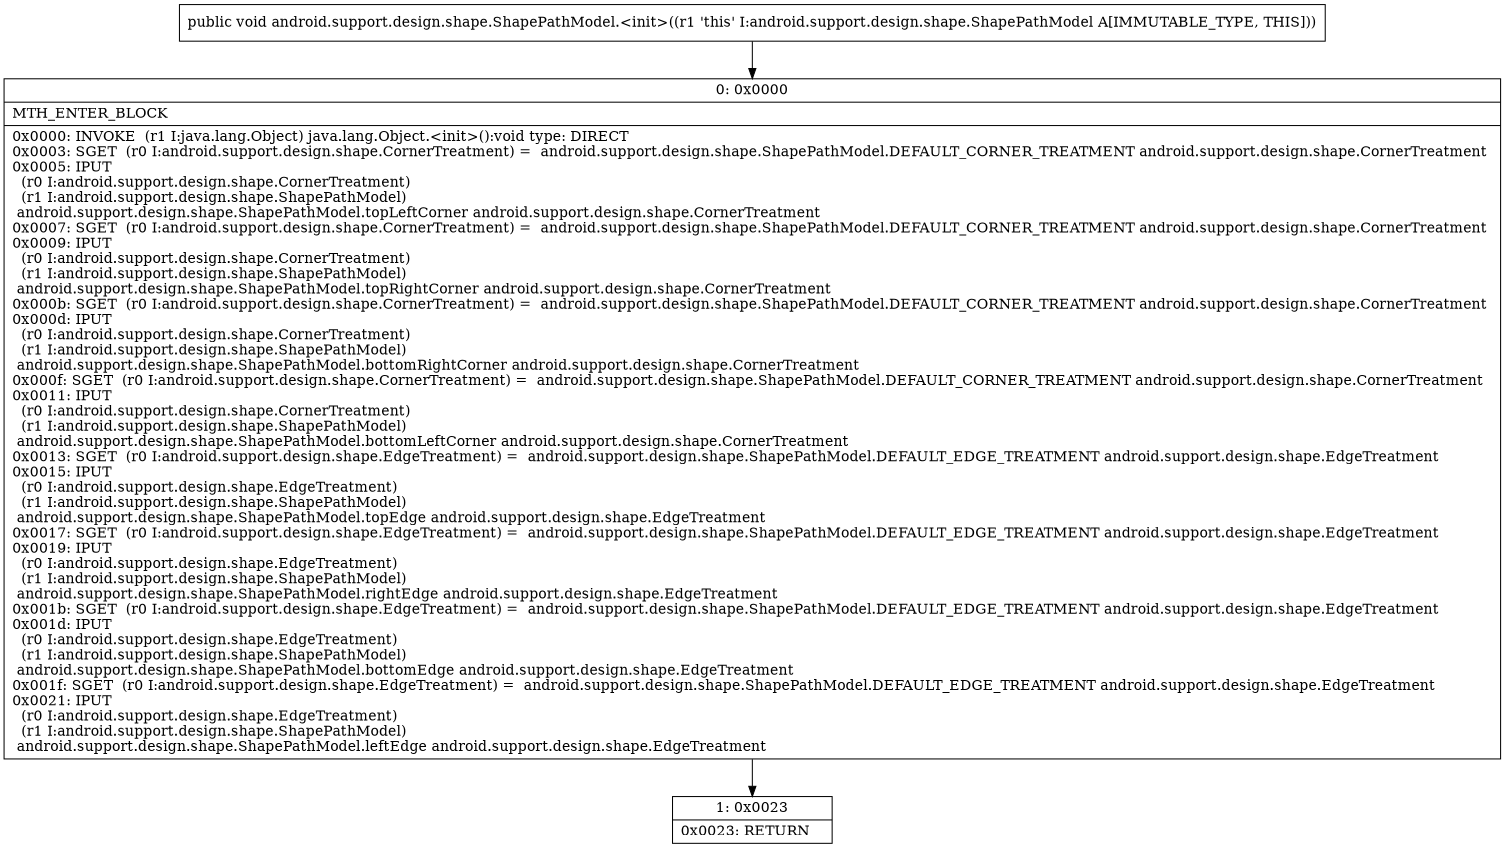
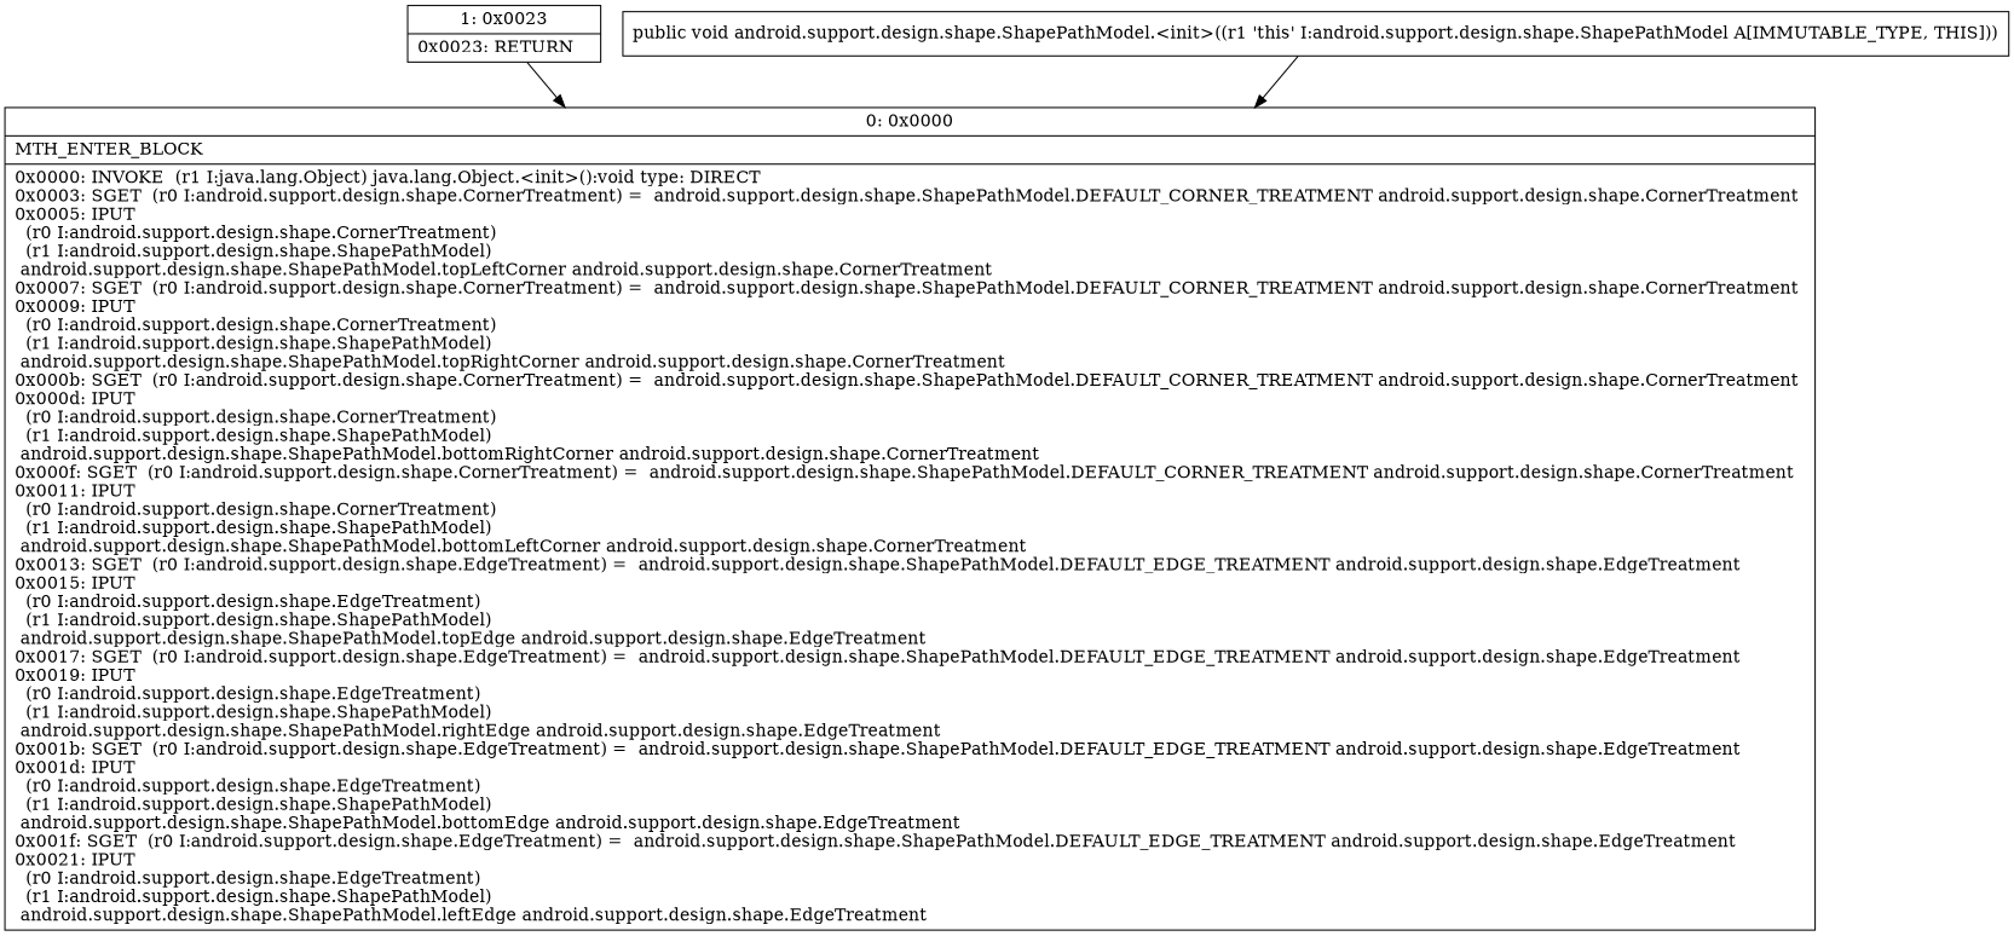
  digraph {
    node [shape=record]
    n1 [label="{0\:\ 0x0000|MTH_ENTER_BLOCK\l|0x0000: INVOKE  (r1 I:java.lang.Object) java.lang.Object.\<init\>():void type: DIRECT \l0x0003: SGET  (r0 I:android.support.design.shape.CornerTreatment) =  android.support.design.shape.ShapePathModel.DEFAULT_CORNER_TREATMENT android.support.design.shape.CornerTreatment \l0x0005: IPUT  \l  (r0 I:android.support.design.shape.CornerTreatment)\l  (r1 I:android.support.design.shape.ShapePathModel)\l android.support.design.shape.ShapePathModel.topLeftCorner android.support.design.shape.CornerTreatment \l0x0007: SGET  (r0 I:android.support.design.shape.CornerTreatment) =  android.support.design.shape.ShapePathModel.DEFAULT_CORNER_TREATMENT android.support.design.shape.CornerTreatment \l0x0009: IPUT  \l  (r0 I:android.support.design.shape.CornerTreatment)\l  (r1 I:android.support.design.shape.ShapePathModel)\l android.support.design.shape.ShapePathModel.topRightCorner android.support.design.shape.CornerTreatment \l0x000b: SGET  (r0 I:android.support.design.shape.CornerTreatment) =  android.support.design.shape.ShapePathModel.DEFAULT_CORNER_TREATMENT android.support.design.shape.CornerTreatment \l0x000d: IPUT  \l  (r0 I:android.support.design.shape.CornerTreatment)\l  (r1 I:android.support.design.shape.ShapePathModel)\l android.support.design.shape.ShapePathModel.bottomRightCorner android.support.design.shape.CornerTreatment \l0x000f: SGET  (r0 I:android.support.design.shape.CornerTreatment) =  android.support.design.shape.ShapePathModel.DEFAULT_CORNER_TREATMENT android.support.design.shape.CornerTreatment \l0x0011: IPUT  \l  (r0 I:android.support.design.shape.CornerTreatment)\l  (r1 I:android.support.design.shape.ShapePathModel)\l android.support.design.shape.ShapePathModel.bottomLeftCorner android.support.design.shape.CornerTreatment \l0x0013: SGET  (r0 I:android.support.design.shape.EdgeTreatment) =  android.support.design.shape.ShapePathModel.DEFAULT_EDGE_TREATMENT android.support.design.shape.EdgeTreatment \l0x0015: IPUT  \l  (r0 I:android.support.design.shape.EdgeTreatment)\l  (r1 I:android.support.design.shape.ShapePathModel)\l android.support.design.shape.ShapePathModel.topEdge android.support.design.shape.EdgeTreatment \l0x0017: SGET  (r0 I:android.support.design.shape.EdgeTreatment) =  android.support.design.shape.ShapePathModel.DEFAULT_EDGE_TREATMENT android.support.design.shape.EdgeTreatment \l0x0019: IPUT  \l  (r0 I:android.support.design.shape.EdgeTreatment)\l  (r1 I:android.support.design.shape.ShapePathModel)\l android.support.design.shape.ShapePathModel.rightEdge android.support.design.shape.EdgeTreatment \l0x001b: SGET  (r0 I:android.support.design.shape.EdgeTreatment) =  android.support.design.shape.ShapePathModel.DEFAULT_EDGE_TREATMENT android.support.design.shape.EdgeTreatment \l0x001d: IPUT  \l  (r0 I:android.support.design.shape.EdgeTreatment)\l  (r1 I:android.support.design.shape.ShapePathModel)\l android.support.design.shape.ShapePathModel.bottomEdge android.support.design.shape.EdgeTreatment \l0x001f: SGET  (r0 I:android.support.design.shape.EdgeTreatment) =  android.support.design.shape.ShapePathModel.DEFAULT_EDGE_TREATMENT android.support.design.shape.EdgeTreatment \l0x0021: IPUT  \l  (r0 I:android.support.design.shape.EdgeTreatment)\l  (r1 I:android.support.design.shape.ShapePathModel)\l android.support.design.shape.ShapePathModel.leftEdge android.support.design.shape.EdgeTreatment \l}"]
    n2 [label="{1\:\ 0x0023|0x0023: RETURN   \l}"]
    n3 [label="{public void android.support.design.shape.ShapePathModel.\<init\>((r1 'this' I:android.support.design.shape.ShapePathModel A[IMMUTABLE_TYPE, THIS])) }"]
-   n1 -> n2
+   n2 -> n1
    n3 -> n1
  }
